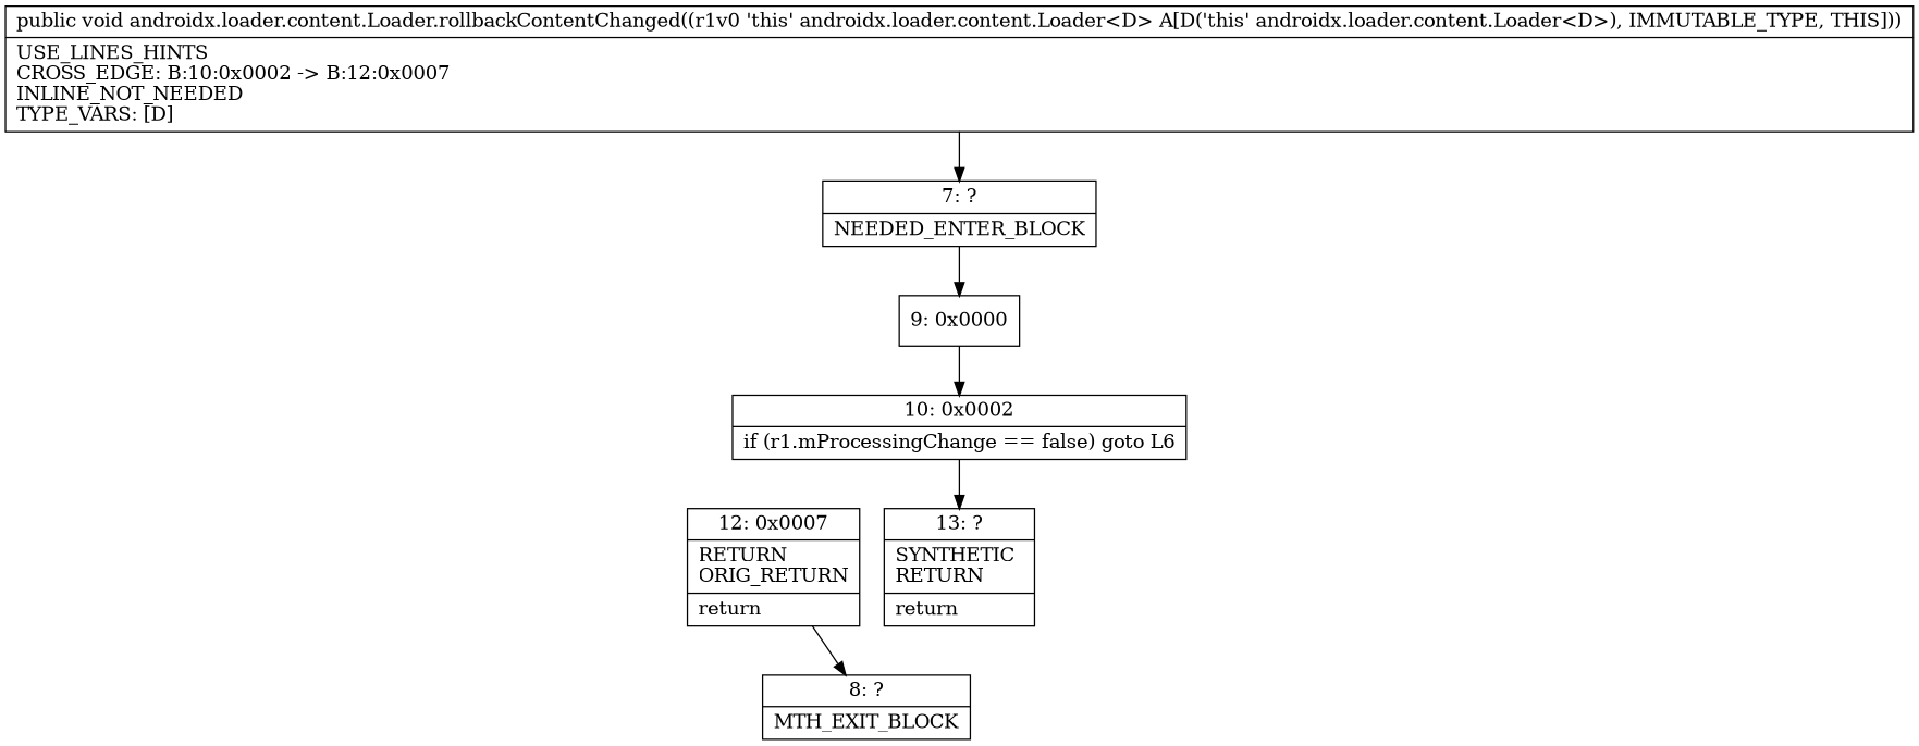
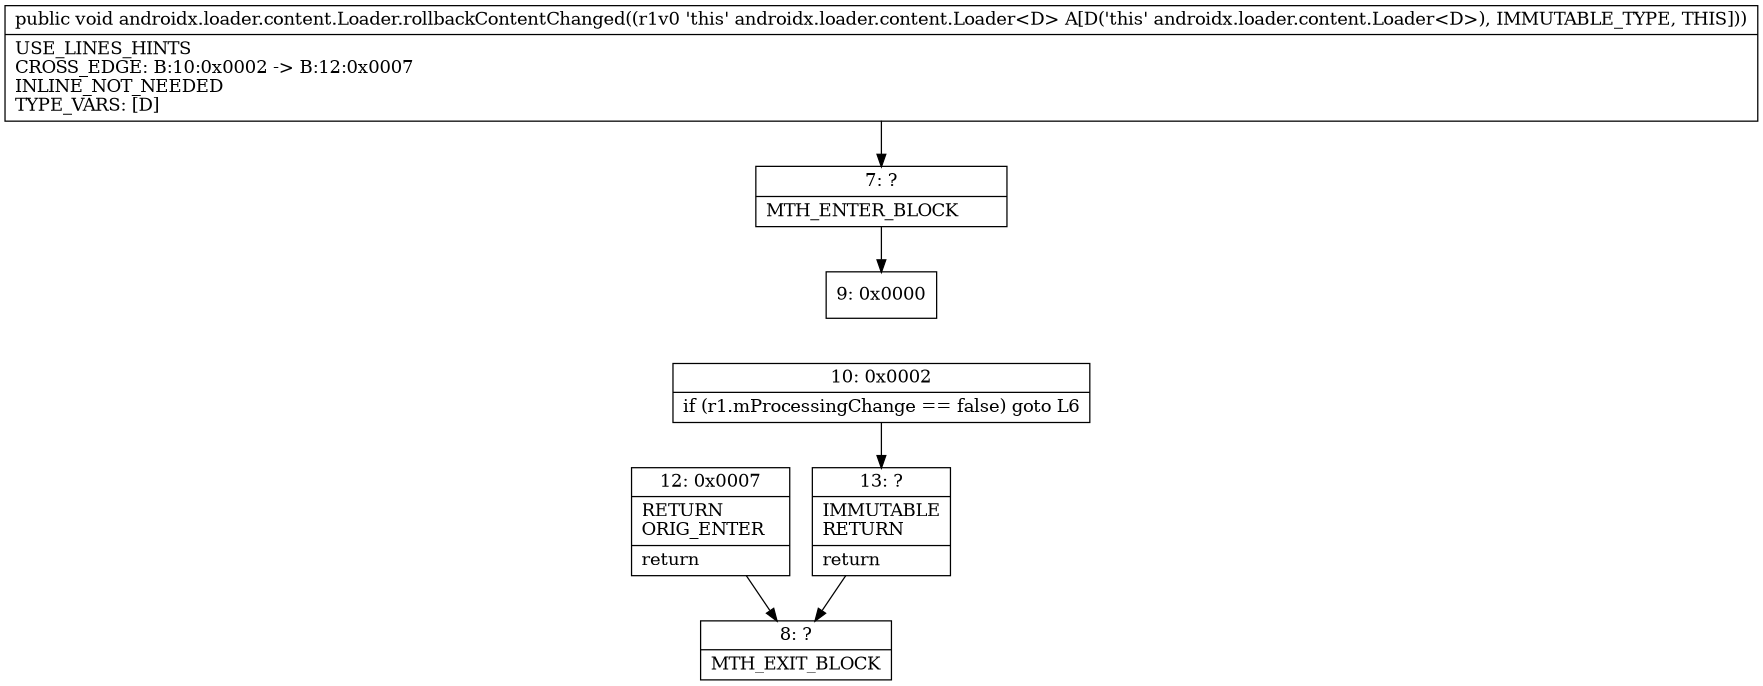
  digraph {
    node [shape=record]
-   n1 [label="{7\:\ ?|NEEDED_ENTER_BLOCK\l}"]
+   n1 [label="{7\:\ ?|MTH_ENTER_BLOCK\l}"]
    n2 [label="{9\:\ 0x0000}"]
    n3 [label="{10\:\ 0x0002|if (r1.mProcessingChange == false) goto L6\l}"]
-   n4 [label="{13\:\ ?|SYNTHETIC\lRETURN\l|return\l}"]
+   n4 [label="{13\:\ ?|IMMUTABLE\lRETURN\l|return\l}"]
    n5 [label="{8\:\ ?|MTH_EXIT_BLOCK\l}"]
-   n6 [label="{12\:\ 0x0007|RETURN\lORIG_RETURN\l|return\l}"]
+   n6 [label="{12\:\ 0x0007|RETURN\lORIG_ENTER\l|return\l}"]
    n7 [label="{public void androidx.loader.content.Loader.rollbackContentChanged((r1v0 'this' androidx.loader.content.Loader\<D\> A[D('this' androidx.loader.content.Loader\<D\>), IMMUTABLE_TYPE, THIS]))  | USE_LINES_HINTS\lCROSS_EDGE: B:10:0x0002 \-\> B:12:0x0007\lINLINE_NOT_NEEDED\lTYPE_VARS: [D]\l}"]
    n1 -> n2
-   n2 -> n3
    n3 -> n4
+   n4 -> n5
    n6 -> n5
    n7 -> n1
  }
